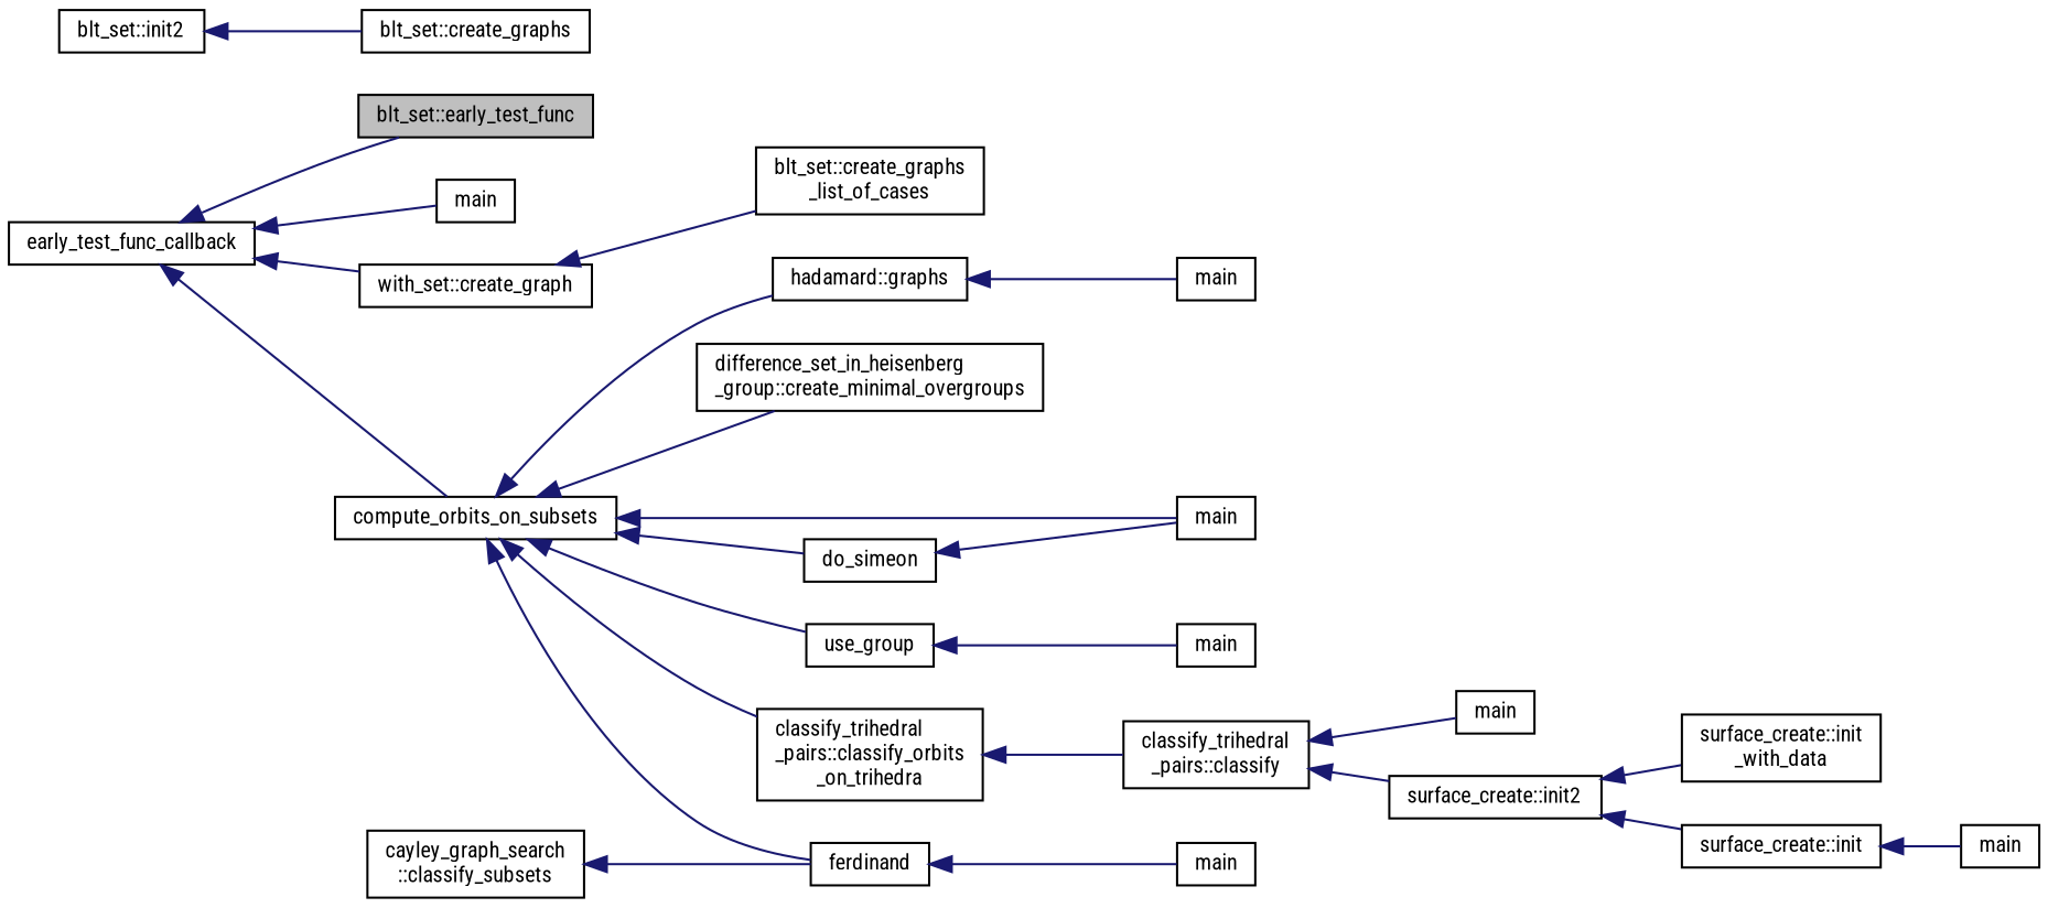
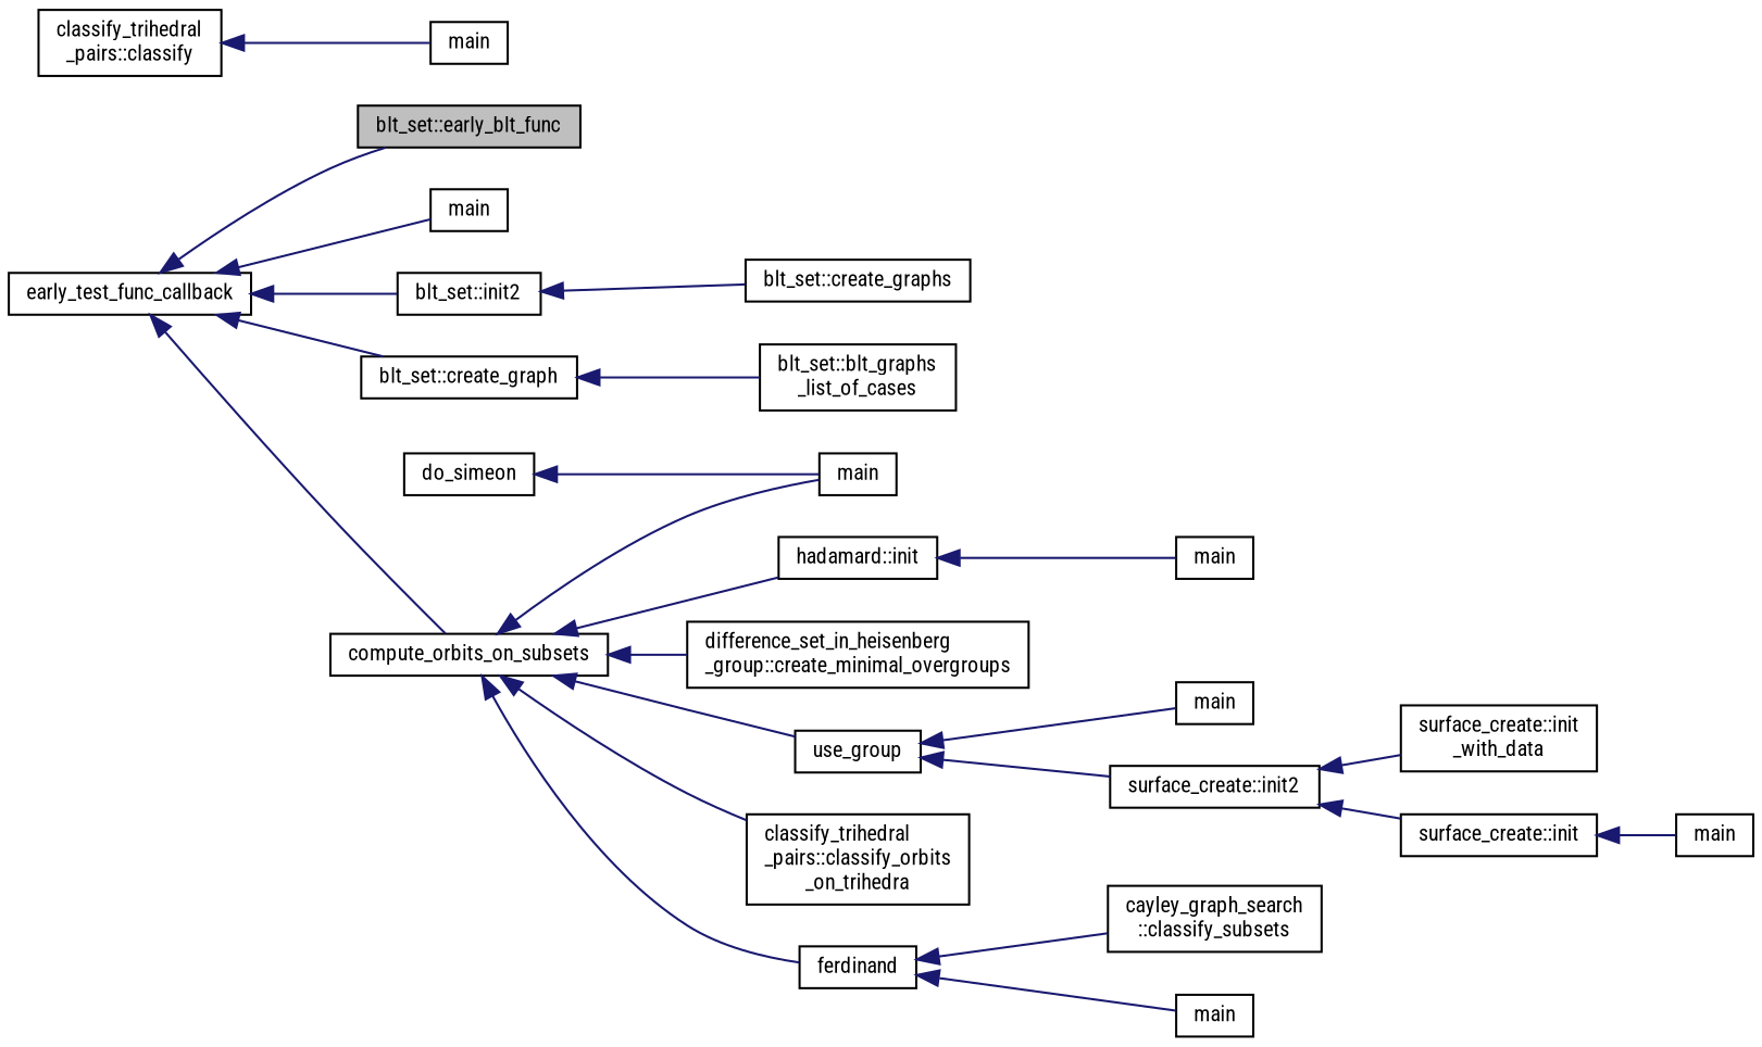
  digraph {
    fontname="Roboto Condensed"
    rankdir=LR
    node [color=black fillcolor=white fontname="Roboto Condensed" fontsize=10 shape=record style=filled]
    edge [color=midnightblue dir=back fontname="Roboto Condensed" fontsize=10 labelfontname=Helvetica labelfontsize=10 style=solid]
-   n1 [fillcolor=grey75 fontcolor=black height=0.2 label="blt_set::early_test_func" width=0.4]
+   n1 [fillcolor=grey75 fontcolor=black height=0.2 label="blt_set::early_blt_func" width=0.4]
    n2 [height=0.2 label=early_test_func_callback width=0.4]
    n3 [height=0.2 label=main width=0.4]
    n4 [height=0.2 label="blt_set::init2" width=0.4]
-   n5 [height=0.2 label="with_set::create_graph" width=0.4]
+   n5 [height=0.2 label="blt_set::create_graph" width=0.4]
    n6 [height=0.2 label=compute_orbits_on_subsets width=0.4]
    n7 [height=0.2 label="blt_set::create_graphs" width=0.4]
-   n8 [height=0.2 label="blt_set::create_graphs\l_list_of_cases" width=0.4]
-   n9 [height=0.2 label="hadamard::graphs" width=0.4]
+   n8 [height=0.2 label="blt_set::blt_graphs\l_list_of_cases" width=0.4]
+   n9 [height=0.2 label="hadamard::init" width=0.4]
    n10 [height=0.2 label="difference_set_in_heisenberg\l_group::create_minimal_overgroups" width=0.4]
    n11 [height=0.2 label=main width=0.4]
    n12 [height=0.2 label=do_simeon width=0.4]
    n13 [height=0.2 label=use_group width=0.4]
    n14 [height=0.2 label="classify_trihedral\l_pairs::classify_orbits\l_on_trihedra" width=0.4]
    n15 [height=0.2 label=ferdinand width=0.4]
    n16 [height=0.2 label="cayley_graph_search\l::classify_subsets" width=0.4]
    n17 [height=0.2 label=main width=0.4]
    n18 [height=0.2 label=main width=0.4]
    n19 [height=0.2 label="classify_trihedral\l_pairs::classify" width=0.4]
    n20 [height=0.2 label=main width=0.4]
    n21 [height=0.2 label=main width=0.4]
    n22 [height=0.2 label="surface_create::init2" width=0.4]
    n23 [height=0.2 label="surface_create::init\l_with_data" width=0.4]
    n24 [height=0.2 label="surface_create::init" width=0.4]
    n25 [height=0.2 label=main width=0.4]
    n2 -> n1
    n2 -> n3
+   n2 -> n4
    n2 -> n5
    n2 -> n6
    n4 -> n7
    n5 -> n8
    n6 -> n9
    n6 -> n10
    n6 -> n11
-   n6 -> n12
    n6 -> n13
    n6 -> n14
    n6 -> n15
    n9 -> n17
    n12 -> n11
    n13 -> n18
-   n14 -> n19
    n15 -> n20
-   n16 -> n15
+   n15 -> n16
    n19 -> n21
-   n19 -> n22
+   n13 -> n22
    n22 -> n23
    n22 -> n24
    n24 -> n25
  }
